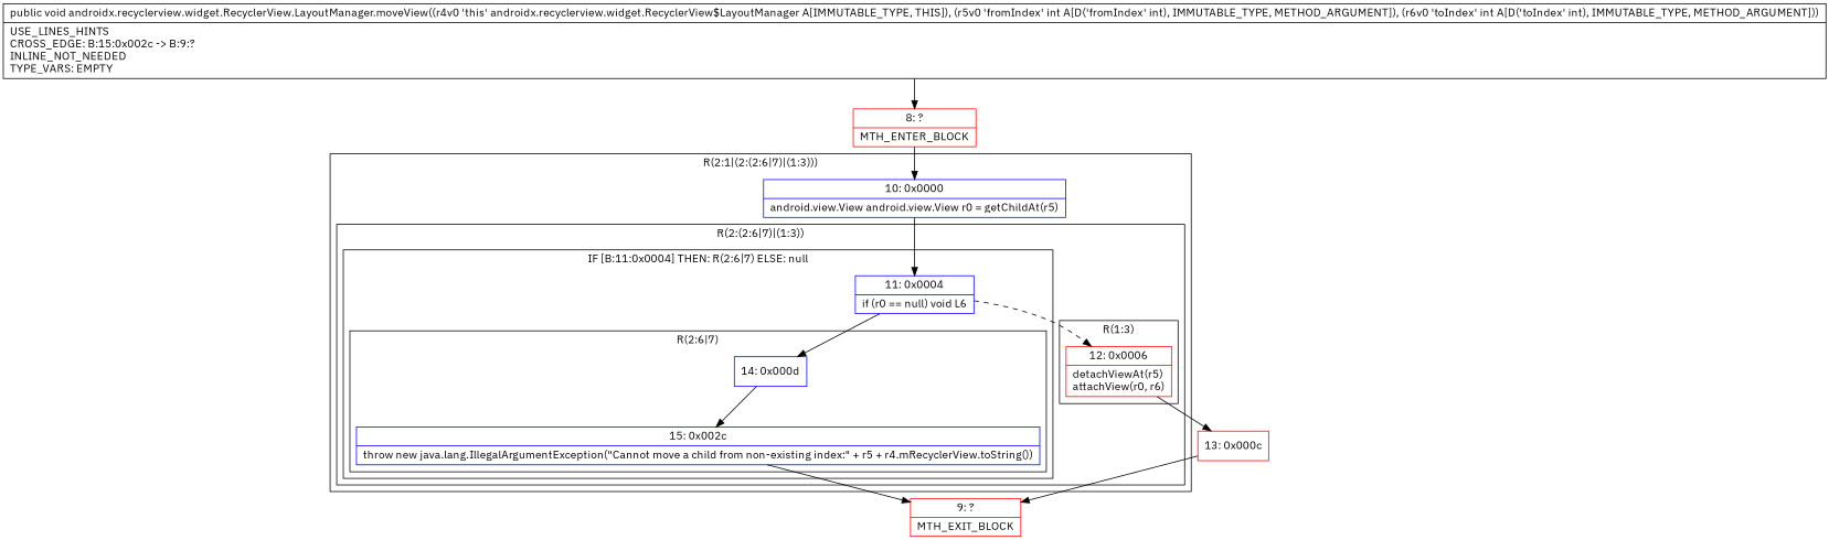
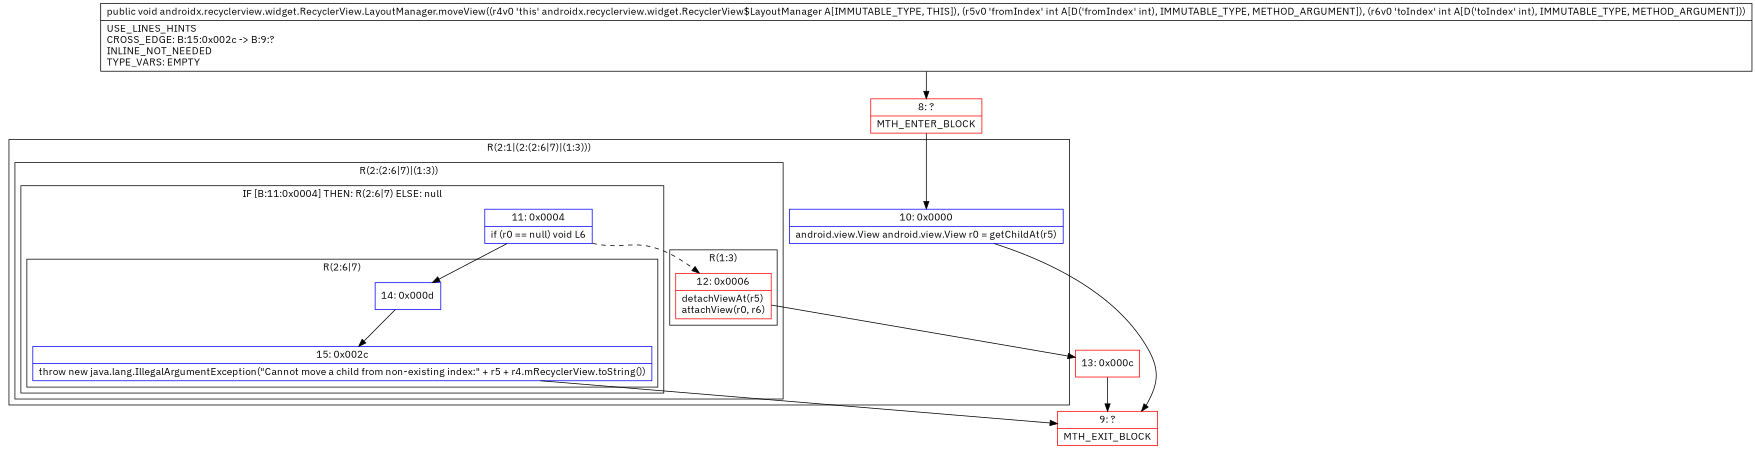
  digraph {
    fontname="IBM Plex Sans"
    node [color=blue fontname="IBM Plex Sans" shape=record]
    edge [fontname="IBM Plex Sans"]
    n1 [label="{14\:\ 0x000d}"]
    n2 [label="{15\:\ 0x002c|throw new java.lang.IllegalArgumentException(\"Cannot move a child from non\-existing index:\" + r5 + r4.mRecyclerView.toString())\l}"]
    n3 [label="{11\:\ 0x0004|if (r0 == null) void L6\l}"]
    n4 [color=red label="{12\:\ 0x0006|detachViewAt(r5)\lattachView(r0, r6)\l}"]
    n5 [label="{10\:\ 0x0000|android.view.View android.view.View r0 = getChildAt(r5)\l}"]
    n6 [color=red label="{9\:\ ?|MTH_EXIT_BLOCK\l}"]
    n7 [color=red label="{13\:\ 0x000c}"]
    n8 [color=red label="{8\:\ ?|MTH_ENTER_BLOCK\l}"]
    n9 [label="{public void androidx.recyclerview.widget.RecyclerView.LayoutManager.moveView((r4v0 'this' androidx.recyclerview.widget.RecyclerView$LayoutManager A[IMMUTABLE_TYPE, THIS]), (r5v0 'fromIndex' int A[D('fromIndex' int), IMMUTABLE_TYPE, METHOD_ARGUMENT]), (r6v0 'toIndex' int A[D('toIndex' int), IMMUTABLE_TYPE, METHOD_ARGUMENT]))  | USE_LINES_HINTS\lCROSS_EDGE: B:15:0x002c \-\> B:9:?\lINLINE_NOT_NEEDED\lTYPE_VARS: EMPTY\l}" color=""]
    subgraph cluster_1 {
      label="R(2:1|(2:(2:6|7)|(1:3)))"
      n5
      subgraph cluster_2 {
        label="R(2:(2:6|7)|(1:3))"
        subgraph cluster_3 {
          label="IF [B:11:0x0004] THEN: R(2:6|7) ELSE: null"
          n3
          subgraph cluster_4 {
            label="R(2:6|7)"
            n1
            n2
          }
        }
        subgraph cluster_5 {
          label="R(1:3)"
          n4
        }
      }
    }
    n1 -> n2
    n2 -> n6
    n3 -> n1
    n3 -> n4 [style=dashed]
    n4 -> n7
-   n5 -> n3
+   n5 -> n6
    n7 -> n6
    n8 -> n5
    n9 -> n8
  }
